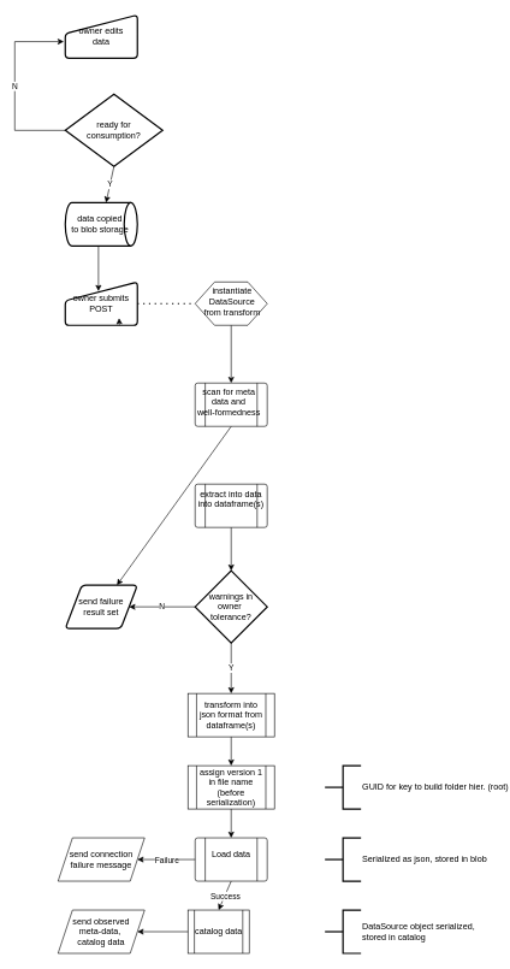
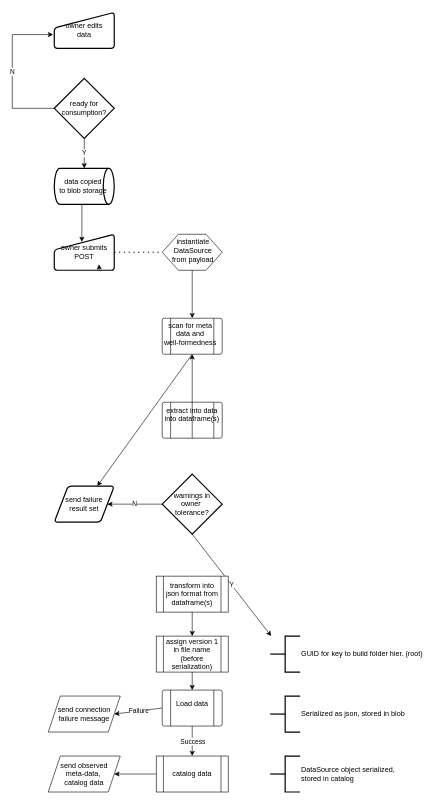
  <mxCell id="0" />
  <mxCell id="1" parent="0" />
  <mxCell id="2" value="owner edits&lt;br&gt;data" style="html=1;strokeWidth=2;shape=manualInput;whiteSpace=wrap;rounded=1;size=26;arcSize=11;" parent="1" vertex="1"><mxGeometry x="90" y="20" width="100" height="60" as="geometry" /></mxCell>
- <mxCell id="3" value="ready for&lt;br&gt;consumption?" style="strokeWidth=2;html=1;shape=mxgraph.flowchart.decision;whiteSpace=wrap;" parent="1" vertex="1"><mxGeometry x="90" y="130" width="135" height="100" as="geometry" /></mxCell>
+ <mxCell id="3" value="ready for&lt;br&gt;consumption?" style="strokeWidth=2;html=1;shape=mxgraph.flowchart.decision;whiteSpace=wrap;" parent="1" vertex="1"><mxGeometry x="90" y="130" width="100" height="100" as="geometry" /></mxCell>
  <mxCell id="4" value="N" style="endArrow=classic;html=1;rounded=0;exitX=0;exitY=0.5;exitDx=0;exitDy=0;exitPerimeter=0;entryX=-0.02;entryY=0.617;entryDx=0;entryDy=0;entryPerimeter=0;" parent="1" source="3" target="2" edge="1"><mxGeometry width="50" height="50" relative="1" as="geometry"><mxPoint x="370" y="370" as="sourcePoint" /><mxPoint x="340" y="350" as="targetPoint" /><Array as="points"><mxPoint x="20" y="180" /><mxPoint x="20" y="57" /></Array></mxGeometry></mxCell>
  <mxCell id="5" value="owner submits&lt;br&gt;POST" style="html=1;strokeWidth=2;shape=manualInput;whiteSpace=wrap;rounded=1;size=26;arcSize=11;" parent="1" vertex="1"><mxGeometry x="90" y="390" width="100" height="60" as="geometry" /></mxCell>
  <mxCell id="6" value="data copied&amp;nbsp;&lt;br&gt;to blob storage&amp;nbsp;" style="strokeWidth=2;html=1;shape=mxgraph.flowchart.direct_data;whiteSpace=wrap;" parent="1" vertex="1"><mxGeometry x="90" y="280" width="100" height="60" as="geometry" /></mxCell>
- <mxCell id="7" value="instantiate &lt;br&gt;DataSource&lt;br&gt;from transform" style="verticalLabelPosition=bottom;verticalAlign=top;html=1;shape=hexagon;perimeter=hexagonPerimeter2;arcSize=6;size=0.27;movableLabel=1;" parent="1" vertex="1"><mxGeometry x="270" y="390" width="100" height="60" as="geometry"><mxPoint x="1" y="-61" as="offset" /></mxGeometry></mxCell>
+ <mxCell id="7" value="instantiate &lt;br&gt;DataSource&lt;br&gt;from payload" style="verticalLabelPosition=bottom;verticalAlign=top;html=1;shape=hexagon;perimeter=hexagonPerimeter2;arcSize=6;size=0.27;movableLabel=1;" parent="1" vertex="1"><mxGeometry x="270" y="390" width="100" height="60" as="geometry"><mxPoint x="1" y="-61" as="offset" /></mxGeometry></mxCell>
  <mxCell id="8" value="scan for meta&lt;br&gt;data and&lt;br&gt;well-formedness" style="verticalLabelPosition=bottom;verticalAlign=top;html=1;shape=process;whiteSpace=wrap;rounded=1;size=0.14;arcSize=6;movableLabel=1;" parent="1" vertex="1"><mxGeometry x="270" y="530" width="100" height="60" as="geometry"><mxPoint x="-3" y="-62" as="offset" /></mxGeometry></mxCell>
  <mxCell id="9" value="warnings in&lt;br&gt;owner&amp;nbsp;&lt;br&gt;tolerance?" style="strokeWidth=2;html=1;shape=mxgraph.flowchart.decision;whiteSpace=wrap;" parent="1" vertex="1"><mxGeometry x="270" y="790" width="100" height="100" as="geometry" /></mxCell>
  <mxCell id="10" value="extract into data into dataframe(s)" style="verticalLabelPosition=bottom;verticalAlign=top;html=1;shape=process;whiteSpace=wrap;rounded=1;size=0.14;arcSize=6;movableLabel=1;" parent="1" vertex="1"><mxGeometry x="270" y="670" width="100" height="60" as="geometry"><mxPoint y="-60" as="offset" /></mxGeometry></mxCell>
  <mxCell id="11" value="send failure&lt;br&gt;result set" style="shape=parallelogram;html=1;strokeWidth=2;perimeter=parallelogramPerimeter;whiteSpace=wrap;rounded=1;arcSize=12;size=0.23;" parent="1" vertex="1"><mxGeometry x="90" y="810" width="100" height="60" as="geometry" /></mxCell>
- <mxCell id="12" value="Load data" style="verticalLabelPosition=bottom;verticalAlign=top;html=1;shape=process;whiteSpace=wrap;rounded=1;size=0.14;arcSize=6;movableLabel=1;" parent="1" vertex="1"><mxGeometry x="270" y="1160" width="100" height="60" as="geometry"><mxPoint y="-51" as="offset" /></mxGeometry></mxCell>
+ <mxCell id="12" value="Load data" style="verticalLabelPosition=bottom;verticalAlign=top;html=1;shape=process;whiteSpace=wrap;rounded=1;size=0.14;arcSize=6;movableLabel=1;" parent="1" vertex="1"><mxGeometry x="270" y="1150" width="100" height="60" as="geometry"><mxPoint y="-51" as="offset" /></mxGeometry></mxCell>
  <mxCell id="13" value="Serialized as json, stored in blob" style="strokeWidth=2;html=1;shape=mxgraph.flowchart.annotation_2;align=left;labelPosition=right;pointerEvents=1;" parent="1" vertex="1"><mxGeometry x="450" y="1160" width="50" height="60" as="geometry" /></mxCell>
  <mxCell id="14" value="Y" style="endArrow=classic;html=1;rounded=0;exitX=0.5;exitY=1;exitDx=0;exitDy=0;exitPerimeter=0;" parent="1" source="3" target="6" edge="1"><mxGeometry width="50" height="50" relative="1" as="geometry"><mxPoint x="490" y="710" as="sourcePoint" /><mxPoint x="540" y="660" as="targetPoint" /></mxGeometry></mxCell>
  <mxCell id="15" value="" style="endArrow=classic;html=1;rounded=0;entryX=0.46;entryY=0.212;entryDx=0;entryDy=0;entryPerimeter=0;" parent="1" target="5" edge="1"><mxGeometry width="50" height="50" relative="1" as="geometry"><mxPoint x="136" y="340" as="sourcePoint" /><mxPoint x="540" y="660" as="targetPoint" /></mxGeometry></mxCell>
  <mxCell id="16" style="edgeStyle=orthogonalEdgeStyle;rounded=0;orthogonalLoop=1;jettySize=auto;html=1;exitX=0.75;exitY=1;exitDx=0;exitDy=0;entryX=0.746;entryY=0.833;entryDx=0;entryDy=0;entryPerimeter=0;" parent="1" source="5" target="5" edge="1"><mxGeometry relative="1" as="geometry" /></mxCell>
  <mxCell id="17" value="N" style="endArrow=classic;html=1;rounded=0;exitX=0;exitY=0.5;exitDx=0;exitDy=0;exitPerimeter=0;" parent="1" source="9" target="11" edge="1"><mxGeometry width="50" height="50" relative="1" as="geometry"><mxPoint x="370" y="690" as="sourcePoint" /><mxPoint x="420" y="640" as="targetPoint" /></mxGeometry></mxCell>
- <mxCell id="18" value="Y" style="endArrow=classic;html=1;rounded=0;exitX=0.5;exitY=1;exitDx=0;exitDy=0;exitPerimeter=0;entryX=0.5;entryY=0;entryDx=0;entryDy=0;" parent="1" source="9" target="27" edge="1"><mxGeometry width="50" height="50" relative="1" as="geometry"><mxPoint x="310" y="930" as="sourcePoint" /><mxPoint x="370" y="920" as="targetPoint" /></mxGeometry></mxCell>
+ <mxCell id="18" value="Y" style="endArrow=classic;html=1;rounded=0;exitX=0.5;exitY=1;exitDx=0;exitDy=0;exitPerimeter=0;" parent="1" source="9" target="30" edge="1"><mxGeometry width="50" height="50" relative="1" as="geometry"><mxPoint x="310" y="930" as="sourcePoint" /><mxPoint x="370" y="920" as="targetPoint" /></mxGeometry></mxCell>
  <mxCell id="19" value="" style="endArrow=classic;html=1;rounded=0;exitX=0.5;exitY=1;exitDx=0;exitDy=0;" parent="1" source="8" target="11" edge="1"><mxGeometry width="50" height="50" relative="1" as="geometry"><mxPoint x="370" y="590" as="sourcePoint" /><mxPoint x="420" y="540" as="targetPoint" /></mxGeometry></mxCell>
  <mxCell id="20" value="" style="endArrow=classic;html=1;rounded=0;entryX=0.5;entryY=0;entryDx=0;entryDy=0;exitX=0.5;exitY=1;exitDx=0;exitDy=0;" parent="1" source="7" target="8" edge="1"><mxGeometry width="50" height="50" relative="1" as="geometry"><mxPoint x="300" y="470" as="sourcePoint" /><mxPoint x="350" y="460" as="targetPoint" /></mxGeometry></mxCell>
- <mxCell id="21" value="" style="endArrow=classic;html=1;rounded=0;exitX=0.5;exitY=1;exitDx=0;exitDy=0;entryX=0.5;entryY=0;entryDx=0;entryDy=0;entryPerimeter=0;" parent="1" source="10" target="9" edge="1"><mxGeometry width="50" height="50" relative="1" as="geometry"><mxPoint x="370" y="690" as="sourcePoint" /><mxPoint x="420" y="640" as="targetPoint" /></mxGeometry></mxCell>
- <mxCell id="22" value="catalog data" style="shape=process;whiteSpace=wrap;html=1;backgroundOutline=1;" parent="1" vertex="1"><mxGeometry x="260" y="1260" width="85" height="60" as="geometry" /></mxCell>
+ <mxCell id="21" value="" style="endArrow=classic;html=1;rounded=0;exitX=0.5;exitY=1;exitDx=0;exitDy=0;" parent="1" source="10" target="8" edge="1"><mxGeometry width="50" height="50" relative="1" as="geometry"><mxPoint x="370" y="690" as="sourcePoint" /><mxPoint x="420" y="640" as="targetPoint" /></mxGeometry></mxCell>
+ <mxCell id="22" value="catalog data" style="shape=process;whiteSpace=wrap;html=1;backgroundOutline=1;" parent="1" vertex="1"><mxGeometry x="260" y="1260" width="120" height="60" as="geometry" /></mxCell>
  <mxCell id="23" value="send observed&lt;br&gt;meta-data,&amp;nbsp;&lt;br&gt;catalog data" style="shape=parallelogram;perimeter=parallelogramPerimeter;whiteSpace=wrap;html=1;fixedSize=1;" parent="1" vertex="1"><mxGeometry x="80" y="1260" width="120" height="60" as="geometry" /></mxCell>
  <mxCell id="24" value="" style="endArrow=classic;html=1;rounded=0;exitX=0;exitY=0.5;exitDx=0;exitDy=0;entryX=1;entryY=0.5;entryDx=0;entryDy=0;" parent="1" source="22" target="23" edge="1"><mxGeometry width="50" height="50" relative="1" as="geometry"><mxPoint x="370" y="890" as="sourcePoint" /><mxPoint x="420" y="840" as="targetPoint" /></mxGeometry></mxCell>
  <mxCell id="25" value="" style="endArrow=none;dashed=1;html=1;dashPattern=1 3;strokeWidth=2;rounded=0;exitX=1;exitY=0.5;exitDx=0;exitDy=0;entryX=0;entryY=0.5;entryDx=0;entryDy=0;" parent="1" source="5" target="7" edge="1"><mxGeometry width="50" height="50" relative="1" as="geometry"><mxPoint x="370" y="670" as="sourcePoint" /><mxPoint x="420" y="620" as="targetPoint" /></mxGeometry></mxCell>
  <mxCell id="26" value="DataSource object serialized, &lt;br&gt;stored in catalog" style="strokeWidth=2;html=1;shape=mxgraph.flowchart.annotation_2;align=left;labelPosition=right;pointerEvents=1;" parent="1" vertex="1"><mxGeometry x="450" y="1260" width="50" height="60" as="geometry" /></mxCell>
  <mxCell id="27" value="&lt;span&gt;transform into json format from dataframe(s)&lt;/span&gt;" style="shape=process;whiteSpace=wrap;html=1;backgroundOutline=1;" vertex="1" parent="1"><mxGeometry x="260" y="960" width="120" height="60" as="geometry" /></mxCell>
  <mxCell id="28" value="assign version 1 in file name (before serialization)" style="shape=process;whiteSpace=wrap;html=1;backgroundOutline=1;" vertex="1" parent="1"><mxGeometry x="260" y="1060" width="120" height="60" as="geometry" /></mxCell>
  <mxCell id="29" value="" style="endArrow=classic;html=1;rounded=0;exitX=0.5;exitY=1;exitDx=0;exitDy=0;entryX=0.5;entryY=0;entryDx=0;entryDy=0;" edge="1" parent="1" source="27" target="28"><mxGeometry width="50" height="50" relative="1" as="geometry"><mxPoint x="520" y="1010" as="sourcePoint" /><mxPoint x="570" y="960" as="targetPoint" /></mxGeometry></mxCell>
  <mxCell id="30" value="GUID for key to build folder hier. (root)" style="strokeWidth=2;html=1;shape=mxgraph.flowchart.annotation_2;align=left;labelPosition=right;pointerEvents=1;" vertex="1" parent="1"><mxGeometry x="450" y="1060" width="50" height="60" as="geometry" /></mxCell>
  <mxCell id="31" value="" style="endArrow=classic;html=1;rounded=0;exitX=0.5;exitY=1;exitDx=0;exitDy=0;entryX=0.5;entryY=0;entryDx=0;entryDy=0;" edge="1" parent="1" source="28" target="12"><mxGeometry width="50" height="50" relative="1" as="geometry"><mxPoint x="500" y="1000" as="sourcePoint" /><mxPoint x="550" y="950" as="targetPoint" /></mxGeometry></mxCell>
  <mxCell id="32" value="" style="endArrow=classic;html=1;rounded=0;exitX=0.5;exitY=1;exitDx=0;exitDy=0;entryX=0.5;entryY=0;entryDx=0;entryDy=0;" edge="1" parent="1" source="12" target="22"><mxGeometry relative="1" as="geometry"><mxPoint x="200" y="1230" as="sourcePoint" /><mxPoint x="300" y="1230" as="targetPoint" /></mxGeometry></mxCell>
  <mxCell id="33" value="Success" style="edgeLabel;resizable=0;html=1;align=center;verticalAlign=middle;" connectable="0" vertex="1" parent="32"><mxGeometry relative="1" as="geometry" /></mxCell>
  <mxCell id="34" value="" style="endArrow=classic;html=1;rounded=0;exitX=0;exitY=0.5;exitDx=0;exitDy=0;entryX=1;entryY=0.5;entryDx=0;entryDy=0;" edge="1" parent="1" source="12" target="36"><mxGeometry relative="1" as="geometry"><mxPoint x="150" y="1130" as="sourcePoint" /><mxPoint x="230" y="1140" as="targetPoint" /></mxGeometry></mxCell>
  <mxCell id="35" value="Failure" style="edgeLabel;resizable=0;html=1;align=center;verticalAlign=middle;" connectable="0" vertex="1" parent="34"><mxGeometry relative="1" as="geometry" /></mxCell>
  <mxCell id="36" value="&lt;span&gt;send connection failure message&lt;/span&gt;" style="shape=parallelogram;perimeter=parallelogramPerimeter;whiteSpace=wrap;html=1;fixedSize=1;" vertex="1" parent="1"><mxGeometry x="80" y="1160" width="120" height="60" as="geometry" /></mxCell>
